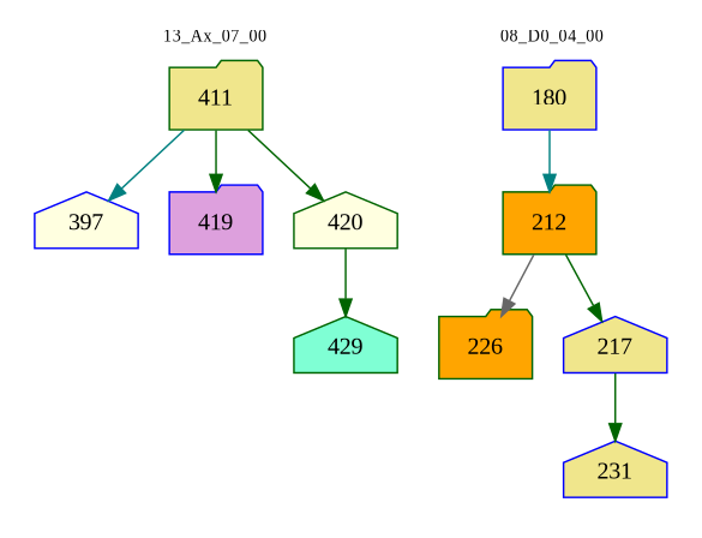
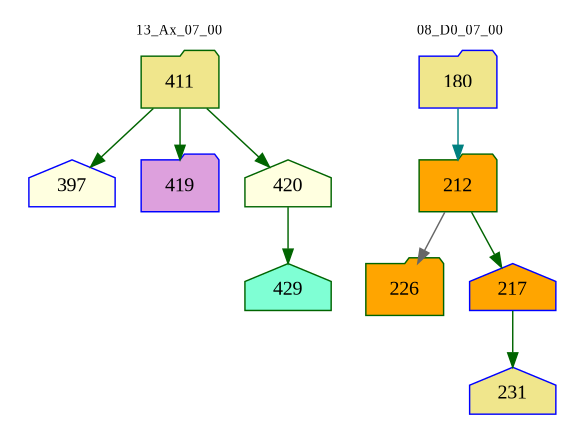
  digraph {
    fontname="Liberation Serif"
    node [color=darkgreen fillcolor=khaki fontname="Liberation Serif" shape=folder style=filled]
    edge [color=darkgreen fontname="Liberation Serif"]
    n1 [label=411]
    n2 [color=blue fillcolor=lightyellow label=397 shape=house]
    n3 [color=blue fillcolor=plum label=419]
    n4 [fillcolor=lightyellow label=420 shape=house]
    n5 [fillcolor=aquamarine label=429 shape=house]
    n6 [fillcolor=orange label=212]
    n7 [fillcolor=orange label=226]
-   n8 [color=blue label=217 shape=house]
+   n8 [color=blue fillcolor=orange label=217 shape=house]
    n9 [color=blue label=180]
    n10 [color=blue label=231 shape=house]
    subgraph cluster_1 {
      color=white
      fontsize=10
      label="13_Ax_07_00"
      n1
      n2
      n3
      n4
      n5
    }
    subgraph cluster_2 {
      color=white
      fontsize=10
-     label="08_D0_04_00"
+     label="08_D0_07_00"
      n6
      n7
      n8
      n9
      n10
    }
-   n1 -> n2 [color=teal]
+   n1 -> n2
    n1 -> n3
    n1 -> n4
    n4 -> n5
    n6 -> n7 [color=gray40]
    n6 -> n8
    n8 -> n10
    n9 -> n6 [color=teal]
  }
